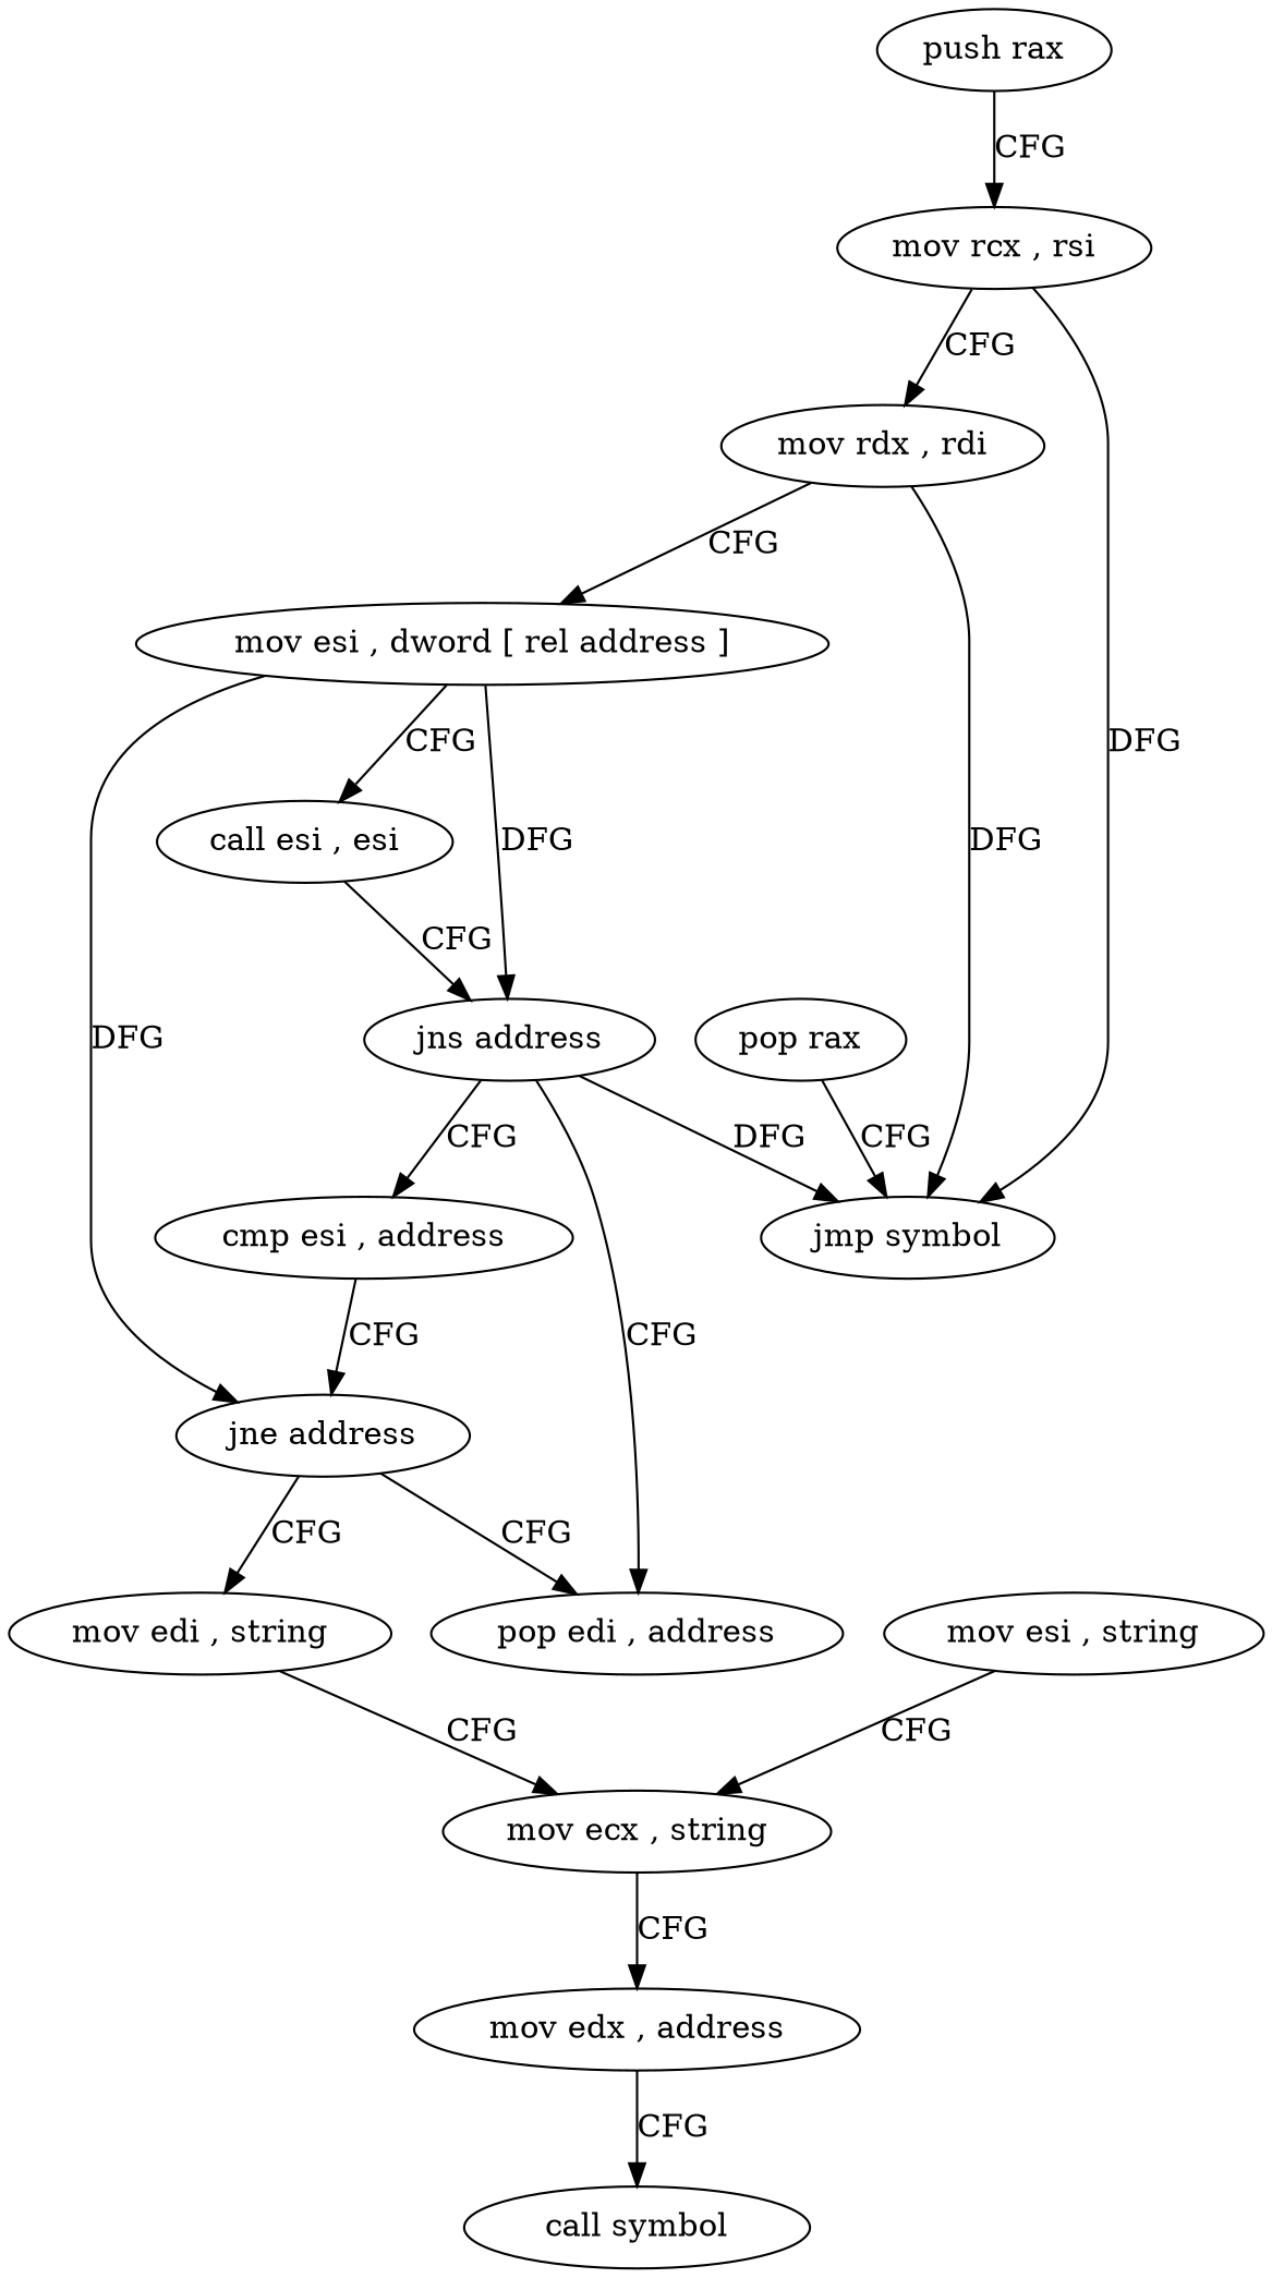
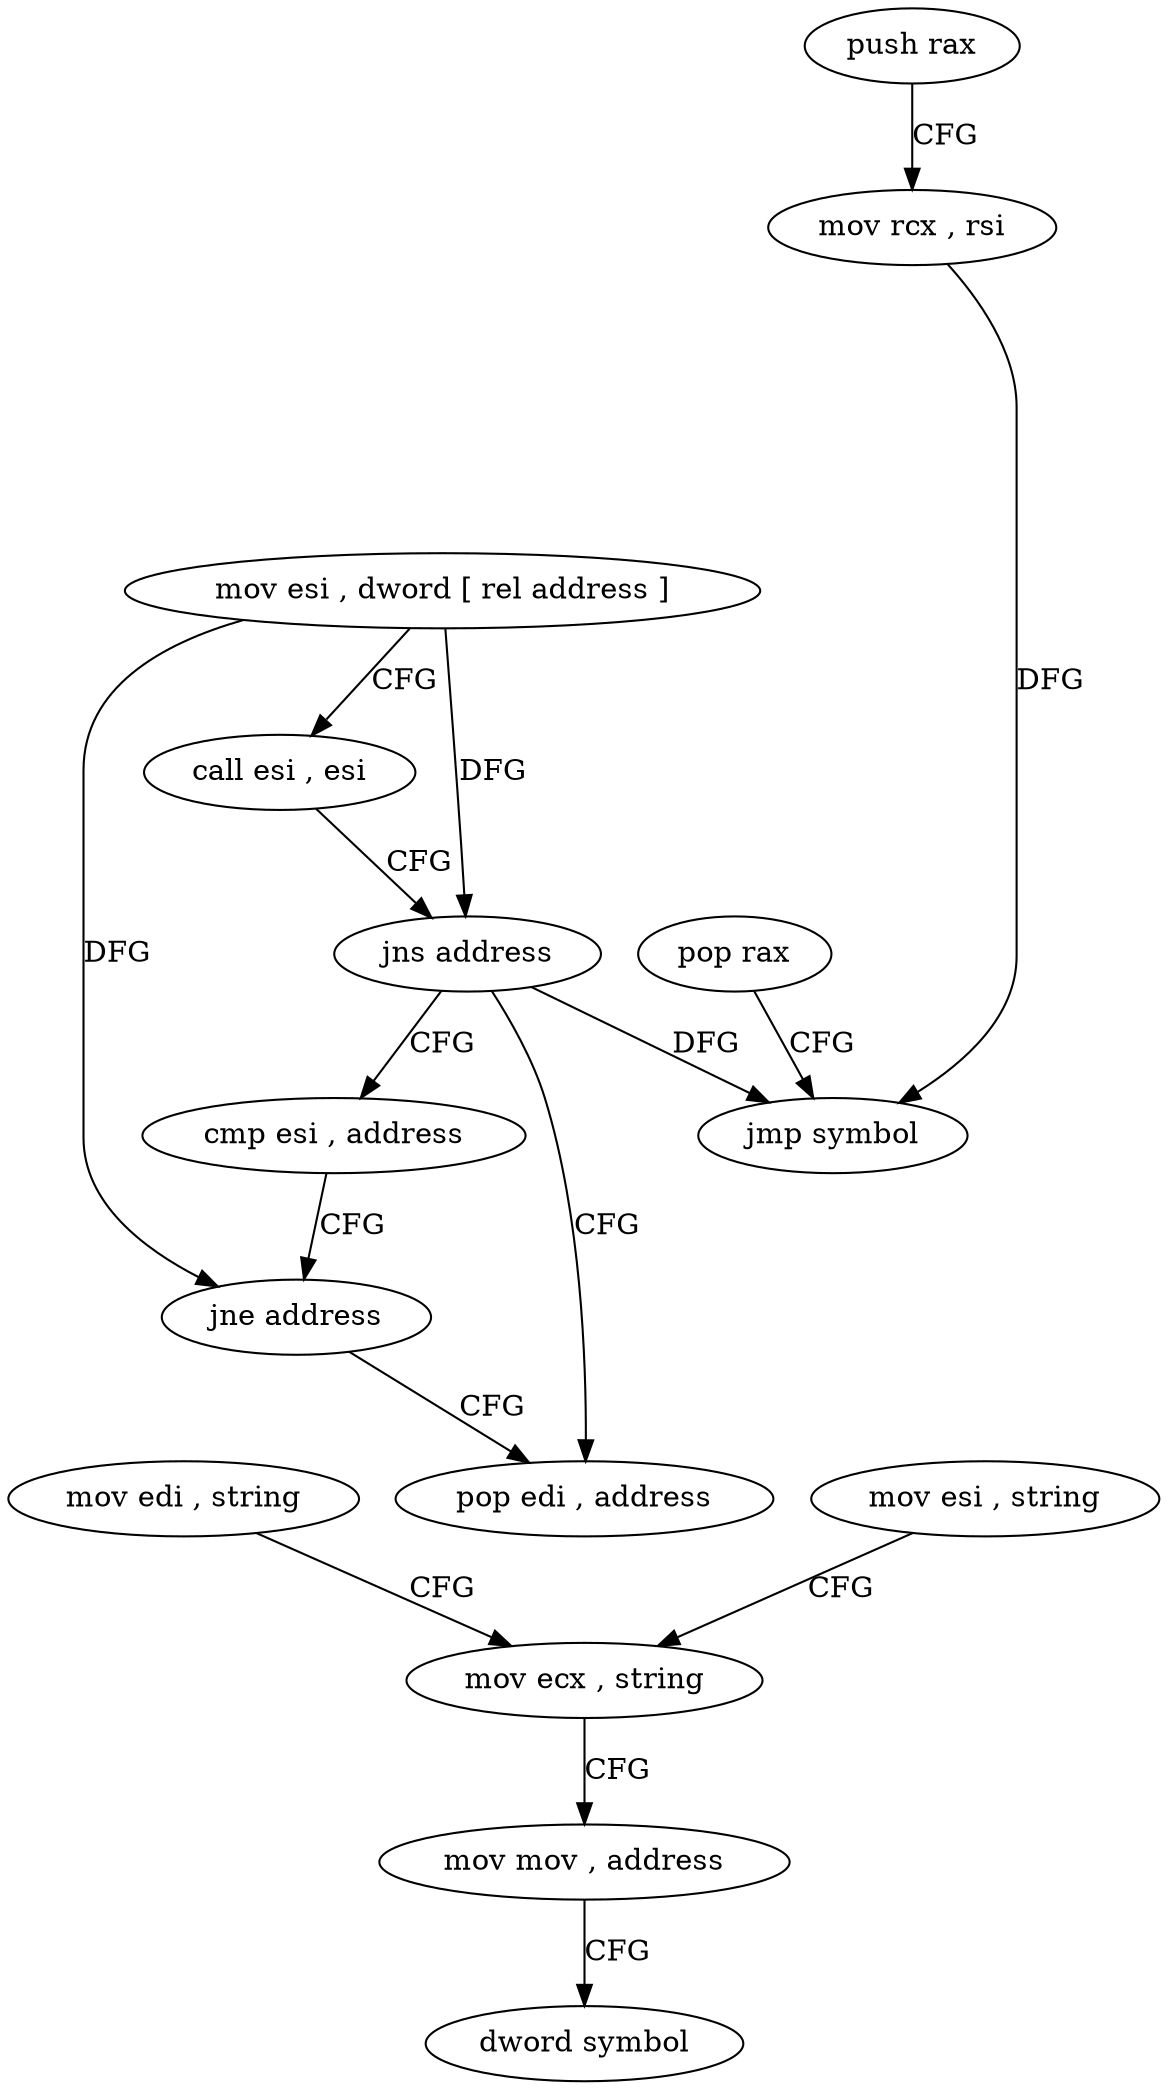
  digraph {
    n1 [label="push rax"]
    n2 [label="mov rcx , rsi"]
-   n3 [label="mov rdx , rdi"]
    n4 [label="jmp symbol"]
    n5 [label="mov esi , dword [ rel address ]"]
    n6 [label="call esi , esi"]
    n7 [label="jns address"]
    n8 [label="jne address"]
    n9 [label="pop edi , address"]
    n10 [label="cmp esi , address"]
    n11 [label="mov edi , string"]
    n12 [label="pop rax"]
    n13 [label="mov ecx , string"]
    n14 [label="mov esi , string"]
-   n15 [label="mov edx , address"]
-   n16 [label="call symbol"]
+   n15 [label="mov mov , address"]
+   n16 [label="dword symbol"]
    n1 -> n2 [label=CFG]
-   n2 -> n3 [label=CFG]
    n2 -> n4 [label=DFG]
-   n3 -> n4 [label=DFG]
-   n3 -> n5 [label=CFG]
    n5 -> n6 [label=CFG]
    n5 -> n7 [label=DFG]
    n5 -> n8 [label=DFG]
    n6 -> n7 [label=CFG]
    n7 -> n4 [label=DFG]
    n7 -> n9 [label=CFG]
    n7 -> n10 [label=CFG]
    n8 -> n9 [label=CFG]
-   n8 -> n11 [label=CFG]
    n10 -> n8 [label=CFG]
    n11 -> n13 [label=CFG]
    n12 -> n4 [label=CFG]
    n13 -> n15 [label=CFG]
    n14 -> n13 [label=CFG]
    n15 -> n16 [label=CFG]
  }
